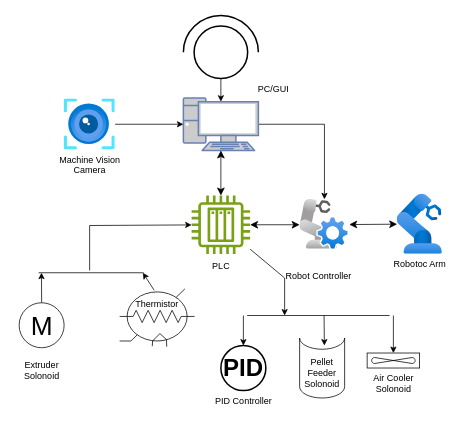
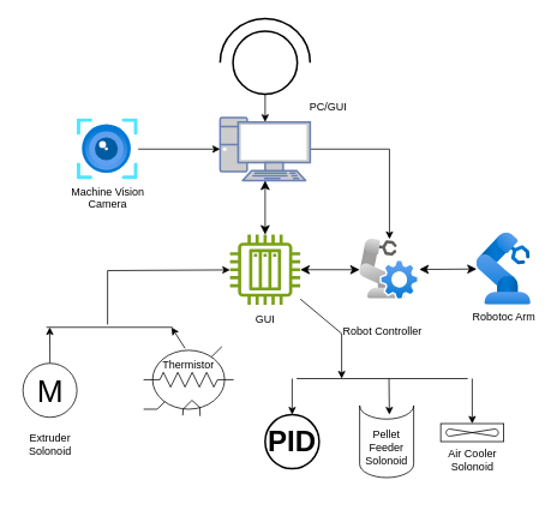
  <mxCell id="0" />
  <mxCell id="1" parent="0" />
  <mxCell id="2" style="edgeStyle=orthogonalEdgeStyle;rounded=0;orthogonalLoop=1;jettySize=auto;html=1;exitX=1;exitY=0.5;exitDx=0;exitDy=0;exitPerimeter=0;" edge="1" parent="1" source="3" target="5"><mxGeometry relative="1" as="geometry" /></mxCell>
  <mxCell id="3" value="" style="fontColor=#0066CC;verticalAlign=top;verticalLabelPosition=bottom;labelPosition=center;align=center;html=1;outlineConnect=0;fillColor=#CCCCCC;strokeColor=#6881B3;gradientColor=none;gradientDirection=north;strokeWidth=2;shape=mxgraph.networks.pc;" vertex="1" parent="1"><mxGeometry x="244" y="130" width="100" height="70" as="geometry" /></mxCell>
  <mxCell id="4" value="" style="sketch=0;outlineConnect=0;fontColor=#232F3E;gradientColor=none;fillColor=#7AA116;strokeColor=none;dashed=0;verticalLabelPosition=bottom;verticalAlign=top;align=center;html=1;fontSize=12;fontStyle=0;aspect=fixed;pointerEvents=1;shape=mxgraph.aws4.iot_thing_plc;" vertex="1" parent="1"><mxGeometry x="255" y="260" width="78" height="78" as="geometry" /></mxCell>
  <mxCell id="5" value="" style="image;aspect=fixed;html=1;points=[];align=center;fontSize=12;image=img/lib/azure2/other/Defender_Robot_Controller.svg;" vertex="1" parent="1"><mxGeometry x="399" y="265" width="66.16" height="68" as="geometry" /></mxCell>
  <mxCell id="6" value="Robotoc Arm" style="image;aspect=fixed;html=1;points=[];align=center;fontSize=12;image=img/lib/azure2/other/Defender_Industrial_Robot.svg;" vertex="1" parent="1"><mxGeometry x="529" y="258" width="60.1" height="80" as="geometry" /></mxCell>
  <mxCell id="7" value="Machine Vision&lt;div&gt;Camera&lt;/div&gt;" style="image;aspect=fixed;html=1;points=[];align=center;fontSize=12;image=img/lib/azure2/ai_machine_learning/Computer_Vision.svg;" vertex="1" parent="1"><mxGeometry x="85" y="131" width="68" height="68" as="geometry" /></mxCell>
  <mxCell id="8" value="" style="edgeStyle=none;orthogonalLoop=1;jettySize=auto;html=1;endArrow=classic;startArrow=classic;endSize=8;startSize=8;rounded=0;entryX=0.5;entryY=1;entryDx=0;entryDy=0;entryPerimeter=0;" edge="1" parent="1" source="4" target="3"><mxGeometry width="100" relative="1" as="geometry"><mxPoint x="39" y="-80" as="sourcePoint" /><mxPoint x="139" y="-80" as="targetPoint" /><Array as="points" /></mxGeometry></mxCell>
  <mxCell id="9" value="" style="edgeStyle=none;orthogonalLoop=1;jettySize=auto;html=1;endArrow=classic;startArrow=classic;endSize=8;startSize=8;rounded=0;" edge="1" parent="1" source="4" target="5"><mxGeometry width="100" relative="1" as="geometry"><mxPoint x="289" y="430" as="sourcePoint" /><mxPoint x="389" y="430" as="targetPoint" /><Array as="points" /></mxGeometry></mxCell>
  <mxCell id="10" style="edgeStyle=none;rounded=0;orthogonalLoop=1;jettySize=auto;html=1;exitX=0.5;exitY=0;exitDx=0;exitDy=0;" edge="1" parent="1" source="11"><mxGeometry relative="1" as="geometry"><mxPoint x="54.793" y="363" as="targetPoint" /></mxGeometry></mxCell>
  <mxCell id="11" value="M" style="verticalLabelPosition=middle;shadow=0;dashed=0;align=center;html=1;verticalAlign=middle;strokeWidth=1;shape=ellipse;aspect=fixed;fontSize=35;" vertex="1" parent="1"><mxGeometry x="25" y="403" width="60" height="60" as="geometry" /></mxCell>
  <mxCell id="12" value="&lt;div&gt;&lt;br&gt;&lt;/div&gt;&lt;div&gt;&lt;span style=&quot;background-color: initial;&quot;&gt;Thermistor&lt;/span&gt;&lt;br&gt;&lt;/div&gt;" style="shape=mxgraph.electrical.abstract.thermistor_with_independent_integral_heater;html=1;shadow=0;dashed=0;strokeWidth=1;align=center;overflow=fill;fontSize=12;" vertex="1" parent="1"><mxGeometry x="159" y="384.44" width="100" height="77.12" as="geometry" /></mxCell>
  <mxCell id="13" value="" style="edgeStyle=none;orthogonalLoop=1;jettySize=auto;html=1;endArrow=classic;startArrow=classic;endSize=8;startSize=8;rounded=0;" edge="1" parent="1" source="5" target="6"><mxGeometry width="100" relative="1" as="geometry"><mxPoint x="459" y="350" as="sourcePoint" /><mxPoint x="559" y="350" as="targetPoint" /><Array as="points" /></mxGeometry></mxCell>
  <mxCell id="14" value="" style="edgeStyle=none;orthogonalLoop=1;jettySize=auto;html=1;rounded=0;entryX=0;entryY=0.5;entryDx=0;entryDy=0;entryPerimeter=0;" edge="1" parent="1" source="7" target="3"><mxGeometry width="100" relative="1" as="geometry"><mxPoint x="139" y="70" as="sourcePoint" /><mxPoint x="239" y="70" as="targetPoint" /><Array as="points" /></mxGeometry></mxCell>
  <mxCell id="15" value="" style="verticalLabelPosition=bottom;html=1;verticalAlign=top;strokeWidth=2;shape=mxgraph.lean_mapping.operator;rotation=-180;" vertex="1" parent="1"><mxGeometry x="244" y="20" width="100" height="84" as="geometry" /></mxCell>
  <mxCell id="16" style="edgeStyle=orthogonalEdgeStyle;rounded=0;orthogonalLoop=1;jettySize=auto;html=1;exitX=0.5;exitY=0;exitDx=0;exitDy=0;exitPerimeter=0;entryX=0.5;entryY=0.07;entryDx=0;entryDy=0;entryPerimeter=0;" edge="1" parent="1" source="15" target="3"><mxGeometry relative="1" as="geometry" /></mxCell>
  <mxCell id="17" value="Robot Controller" style="text;html=1;align=center;verticalAlign=middle;resizable=0;points=[];autosize=1;strokeColor=none;fillColor=none;" vertex="1" parent="1"><mxGeometry x="369" y="353" width="110" height="30" as="geometry" /></mxCell>
- <mxCell id="18" value="PLC" style="text;html=1;align=center;verticalAlign=middle;resizable=0;points=[];autosize=1;strokeColor=none;fillColor=none;" vertex="1" parent="1"><mxGeometry x="269" y="340" width="50" height="30" as="geometry" /></mxCell>
+ <mxCell id="18" value="GUI" style="text;html=1;align=center;verticalAlign=middle;resizable=0;points=[];autosize=1;strokeColor=none;fillColor=none;" vertex="1" parent="1"><mxGeometry x="269" y="340" width="50" height="30" as="geometry" /></mxCell>
  <mxCell id="19" value="PC/GUI" style="text;html=1;align=center;verticalAlign=middle;resizable=0;points=[];autosize=1;strokeColor=none;fillColor=none;" vertex="1" parent="1"><mxGeometry x="334" y="104" width="60" height="30" as="geometry" /></mxCell>
  <mxCell id="20" value="Pellet Feeder&lt;div&gt;Solonoid&lt;/div&gt;" style="shape=cylinder3;whiteSpace=wrap;html=1;boundedLbl=1;backgroundOutline=1;size=15;lid=0;" vertex="1" parent="1"><mxGeometry x="399" y="450" width="60" height="80" as="geometry" /></mxCell>
  <mxCell id="21" value="Air Cooler&lt;div&gt;Solonoid&lt;/div&gt;" style="verticalLabelPosition=bottom;outlineConnect=0;align=center;dashed=0;html=1;verticalAlign=top;shape=mxgraph.pid.misc.air_cooler;" vertex="1" parent="1"><mxGeometry x="489" y="470.02" width="70" height="20" as="geometry" /></mxCell>
  <mxCell id="22" value="&lt;b&gt;&lt;font style=&quot;font-size: 32px;&quot;&gt;PID&lt;/font&gt;&lt;/b&gt;" style="strokeWidth=2;html=1;shape=mxgraph.flowchart.start_2;whiteSpace=wrap;" vertex="1" parent="1"><mxGeometry x="294" y="460.02" width="60" height="59.99" as="geometry" /></mxCell>
  <mxCell id="23" value="" style="edgeStyle=none;orthogonalLoop=1;jettySize=auto;html=1;rounded=0;" edge="1" parent="1" source="4"><mxGeometry width="100" relative="1" as="geometry"><mxPoint x="279" y="520" as="sourcePoint" /><mxPoint x="379" y="420" as="targetPoint" /><Array as="points"><mxPoint x="379" y="370" /></Array></mxGeometry></mxCell>
  <mxCell id="24" value="" style="endArrow=none;html=1;rounded=0;" edge="1" parent="1"><mxGeometry width="50" height="50" relative="1" as="geometry"><mxPoint x="329" y="420" as="sourcePoint" /><mxPoint x="519" y="420" as="targetPoint" /></mxGeometry></mxCell>
  <mxCell id="25" value="" style="edgeStyle=none;orthogonalLoop=1;jettySize=auto;html=1;rounded=0;" edge="1" parent="1"><mxGeometry width="100" relative="1" as="geometry"><mxPoint x="431.58" y="420.02" as="sourcePoint" /><mxPoint x="432" y="460" as="targetPoint" /><Array as="points" /></mxGeometry></mxCell>
  <mxCell id="26" value="" style="edgeStyle=none;orthogonalLoop=1;jettySize=auto;html=1;rounded=0;" edge="1" parent="1" target="22"><mxGeometry width="100" relative="1" as="geometry"><mxPoint x="324" y="420" as="sourcePoint" /><mxPoint x="429" y="440" as="targetPoint" /><Array as="points" /></mxGeometry></mxCell>
  <mxCell id="27" value="" style="edgeStyle=none;orthogonalLoop=1;jettySize=auto;html=1;rounded=0;" edge="1" parent="1" target="21"><mxGeometry width="100" relative="1" as="geometry"><mxPoint x="524" y="420" as="sourcePoint" /><mxPoint x="589" y="440" as="targetPoint" /><Array as="points" /></mxGeometry></mxCell>
  <mxCell id="28" value="" style="endArrow=none;html=1;rounded=0;" edge="1" parent="1"><mxGeometry width="50" height="50" relative="1" as="geometry"><mxPoint x="51" y="363" as="sourcePoint" /><mxPoint x="191" y="363" as="targetPoint" /></mxGeometry></mxCell>
  <mxCell id="29" value="" style="edgeStyle=none;orthogonalLoop=1;jettySize=auto;html=1;rounded=0;exitX=0.46;exitY=0.025;exitDx=0;exitDy=0;exitPerimeter=0;" edge="1" parent="1" source="12"><mxGeometry width="100" relative="1" as="geometry"><mxPoint x="159" y="343" as="sourcePoint" /><mxPoint x="190" y="363" as="targetPoint" /><Array as="points" /></mxGeometry></mxCell>
  <mxCell id="30" value="" style="edgeStyle=none;orthogonalLoop=1;jettySize=auto;html=1;rounded=0;" edge="1" parent="1" target="4"><mxGeometry width="100" relative="1" as="geometry"><mxPoint x="119" y="360" as="sourcePoint" /><mxPoint x="199" y="370" as="targetPoint" /><Array as="points"><mxPoint x="119" y="300" /></Array></mxGeometry></mxCell>
  <mxCell id="31" value="&lt;div&gt;Extruder&lt;/div&gt;&lt;div&gt;Solonoid&lt;/div&gt;" style="text;html=1;align=center;verticalAlign=middle;resizable=0;points=[];autosize=1;strokeColor=none;fillColor=none;" vertex="1" parent="1"><mxGeometry x="20" y="473" width="70" height="40" as="geometry" /></mxCell>
- <mxCell id="32" value="PID Controller" style="text;html=1;align=center;verticalAlign=middle;resizable=0;points=[];autosize=1;strokeColor=none;fillColor=none;" vertex="1" parent="1"><mxGeometry x="274" y="520.01" width="100" height="30" as="geometry" /></mxCell>
